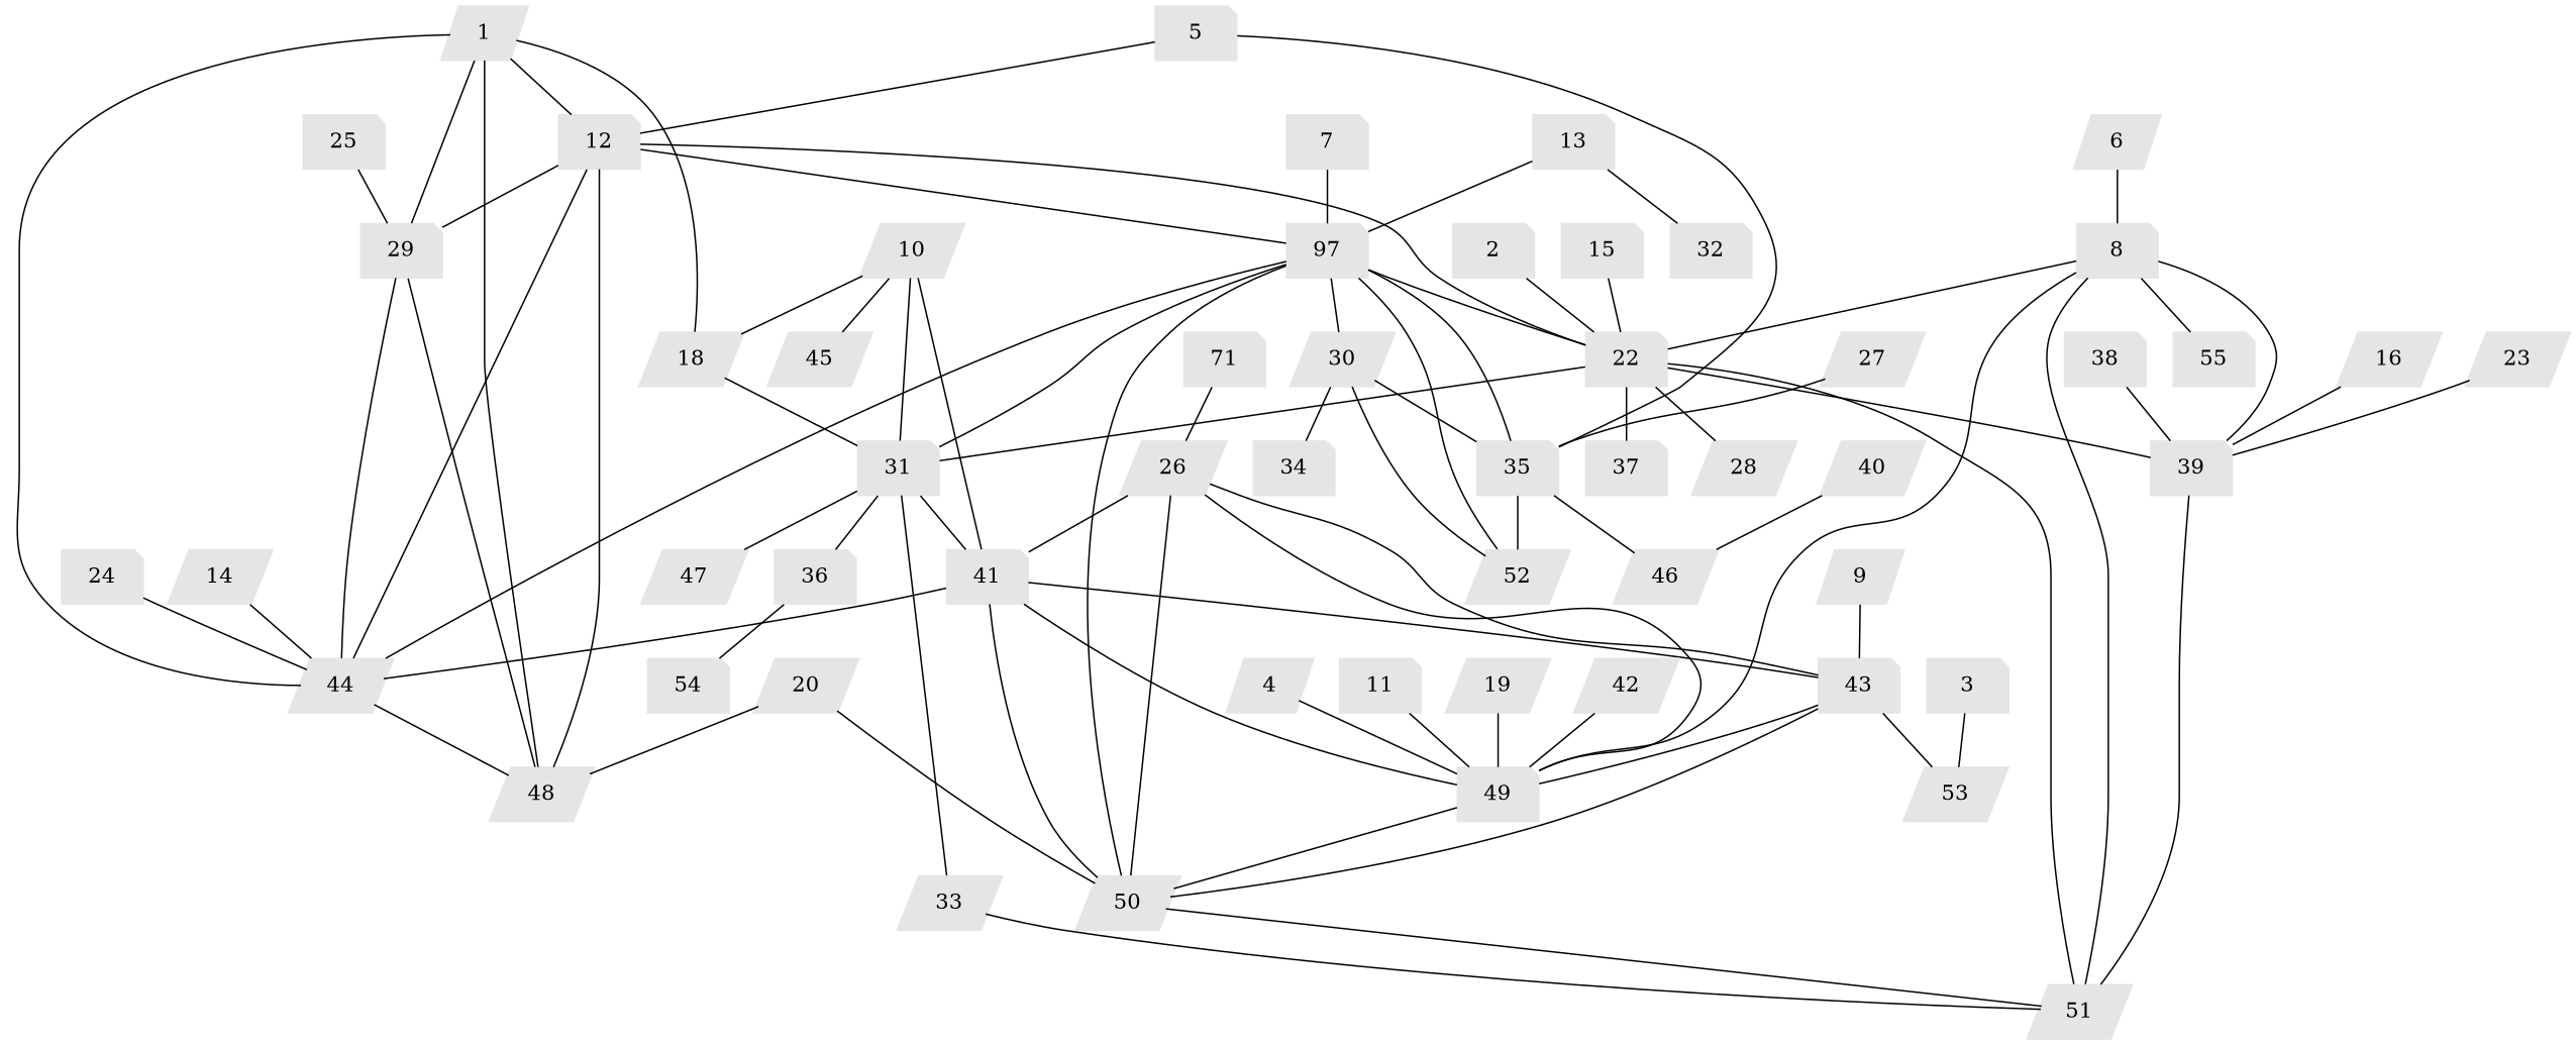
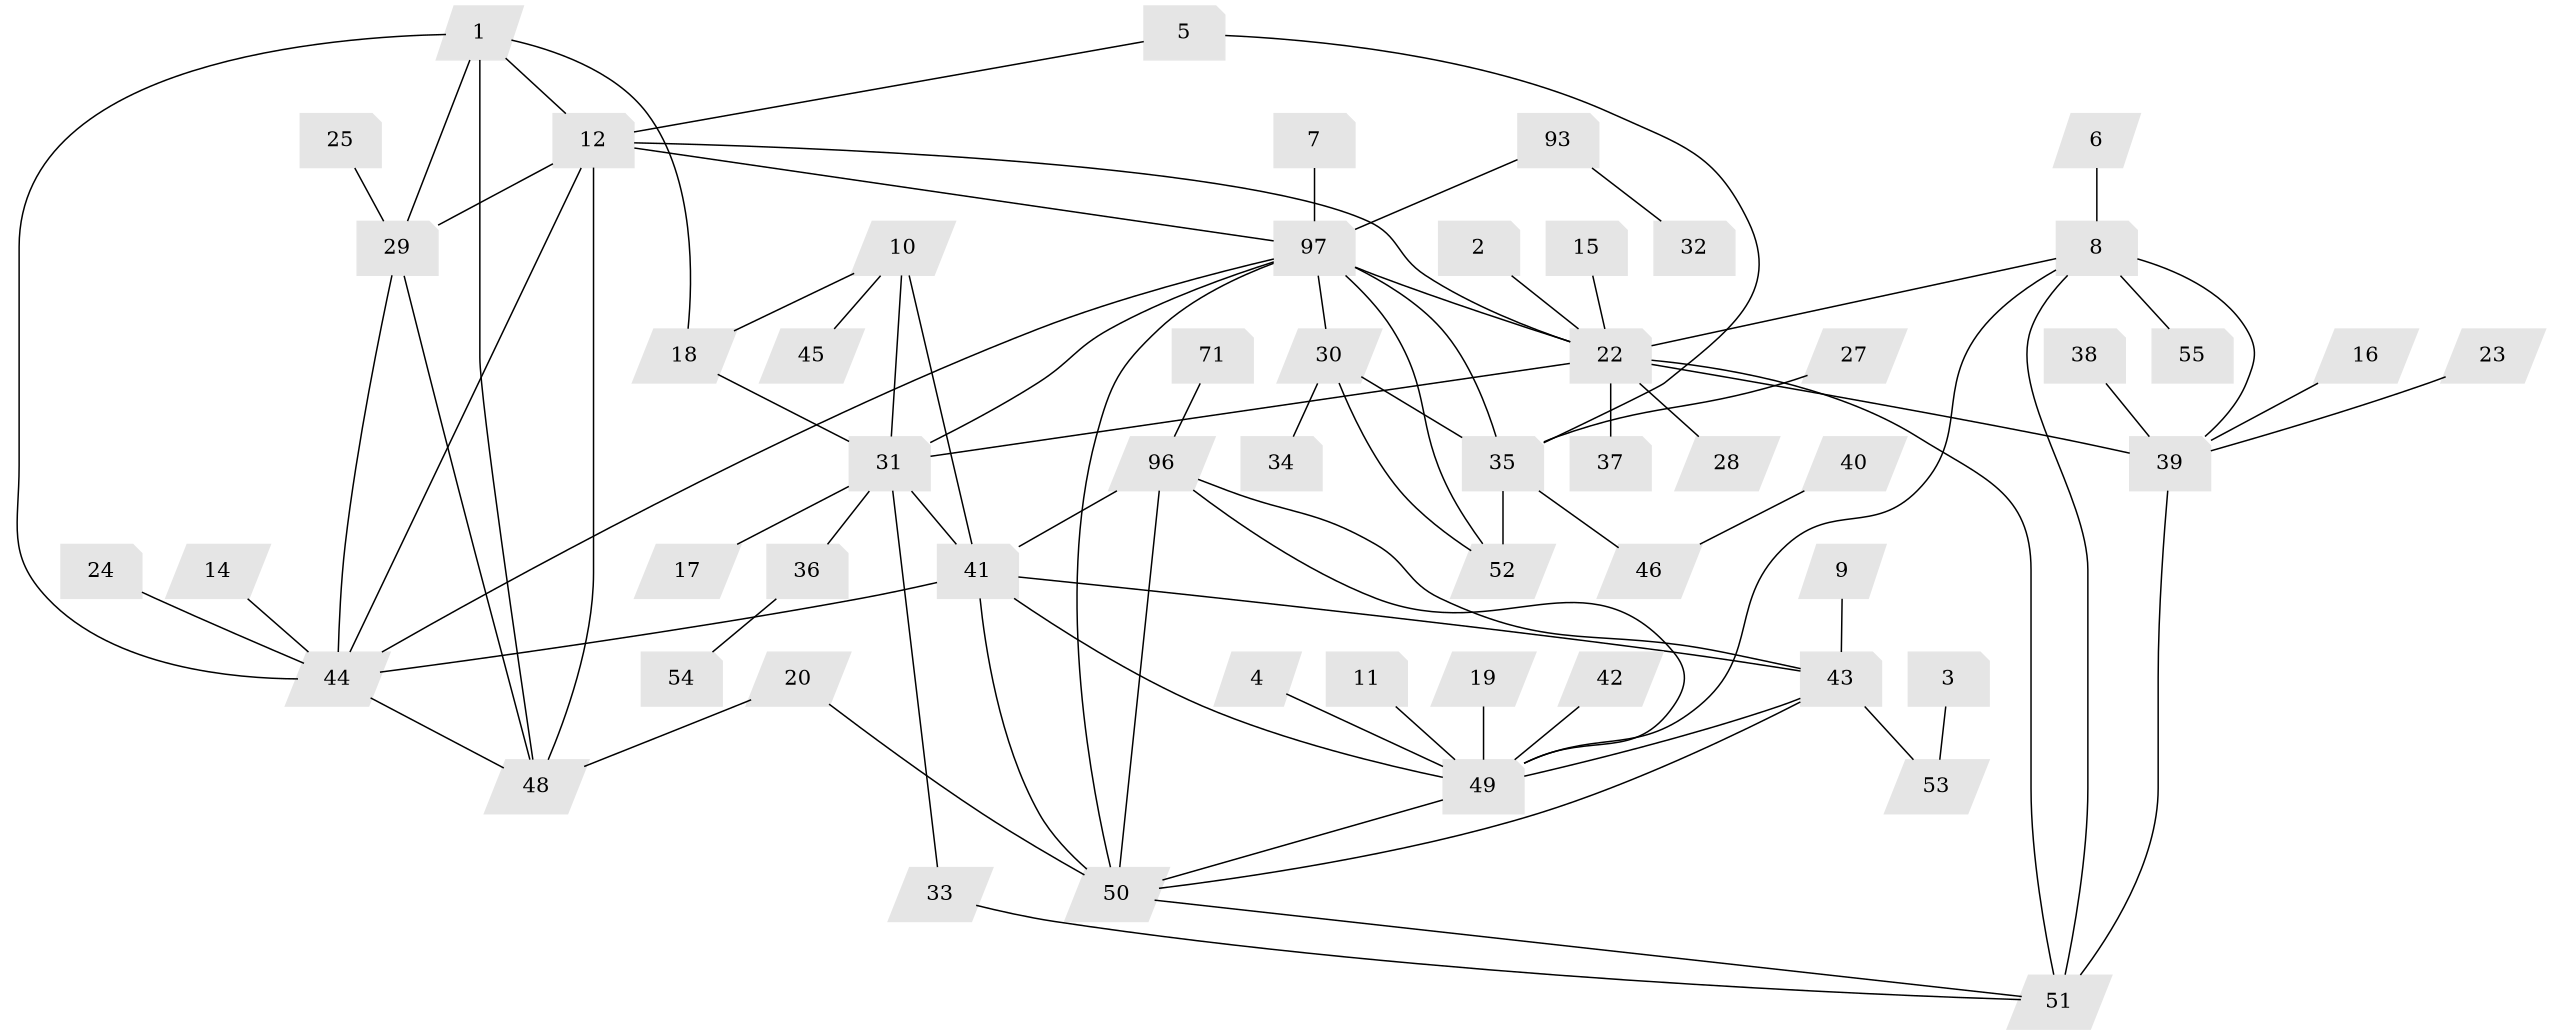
  graph {
    node [color=gray90 shape=note style=filled]
    edge [weight=1.0]
    1 [shape=parallelogram]
    12
    18 [shape=parallelogram]
    29
    44 [shape=parallelogram]
    48 [shape=parallelogram]
    22
    n8 [label=97]
    31
    2
    39
    51 [shape=parallelogram]
    28 [shape=parallelogram]
    37
    53 [shape=parallelogram]
    3
    50 [shape=parallelogram]
    49
    4 [shape=parallelogram]
    5
    35
    52 [shape=parallelogram]
    46 [shape=parallelogram]
    6 [shape=parallelogram]
    8
    55
    7
    30 [shape=parallelogram]
    9 [shape=parallelogram]
    43
    10 [shape=parallelogram]
    41
    45 [shape=parallelogram]
    33 [shape=parallelogram]
    36
-   47 [shape=parallelogram]
+   47 [shape=parallelogram label=17]
    11
-   13
+   13 [label=93]
    32
    14 [shape=parallelogram]
    15
    16 [shape=parallelogram]
    34
    19 [shape=parallelogram]
    20 [shape=parallelogram]
    n46 [label=71]
-   26 [shape=parallelogram]
+   26 [shape=parallelogram label=96]
    23 [shape=parallelogram]
    24
    25
    27 [shape=parallelogram]
    54
    38
    40 [shape=parallelogram]
    42 [shape=parallelogram]
    1 -- 12
    1 -- 18
    1 -- 29
    1 -- 44
    1 -- 48
    12 -- 29
    12 -- 44
    12 -- 48
    12 -- 22
    12 -- n8
    18 -- 31 [weight=2.0]
    29 -- 44
    29 -- 48
    44 -- 48
    22 -- 31
    22 -- 39 [weight=2.0]
    22 -- 51
    22 -- 28
    22 -- 37
    n8 -- 44
    n8 -- 22
    n8 -- 31
    n8 -- 50
    n8 -- 35 [weight=2.0]
    n8 -- 52 [weight=2.0]
    n8 -- 30 [weight=2.0]
    31 -- 41
    31 -- 33
    31 -- 36
    31 -- 47
    2 -- 22
    39 -- 51 [weight=2.0]
    3 -- 53
    50 -- 51
    49 -- 50
    4 -- 49
    5 -- 12
    5 -- 35
    35 -- 52
    35 -- 46
    6 -- 8
    8 -- 22
    8 -- 39 [weight=2.0]
    8 -- 51
    8 -- 49
    8 -- 55
    7 -- n8
    30 -- 35
    30 -- 52
    30 -- 34
    9 -- 43
    43 -- 53
    43 -- 50
    43 -- 49
    10 -- 18 [weight=2.0]
    10 -- 31 [weight=4.0]
    10 -- 41
    10 -- 45
    41 -- 44
    41 -- 50
    41 -- 49
    41 -- 43
    33 -- 51
    36 -- 54
    11 -- 49
    13 -- n8
    13 -- 32
    14 -- 44
    15 -- 22
    16 -- 39
    19 -- 49
    20 -- 48
    20 -- 50
    n46 -- 26
    26 -- 50
    26 -- 49
    26 -- 43
    26 -- 41
    23 -- 39
    24 -- 44
    25 -- 29
    27 -- 35
    38 -- 39
    40 -- 46
    42 -- 49
  }
